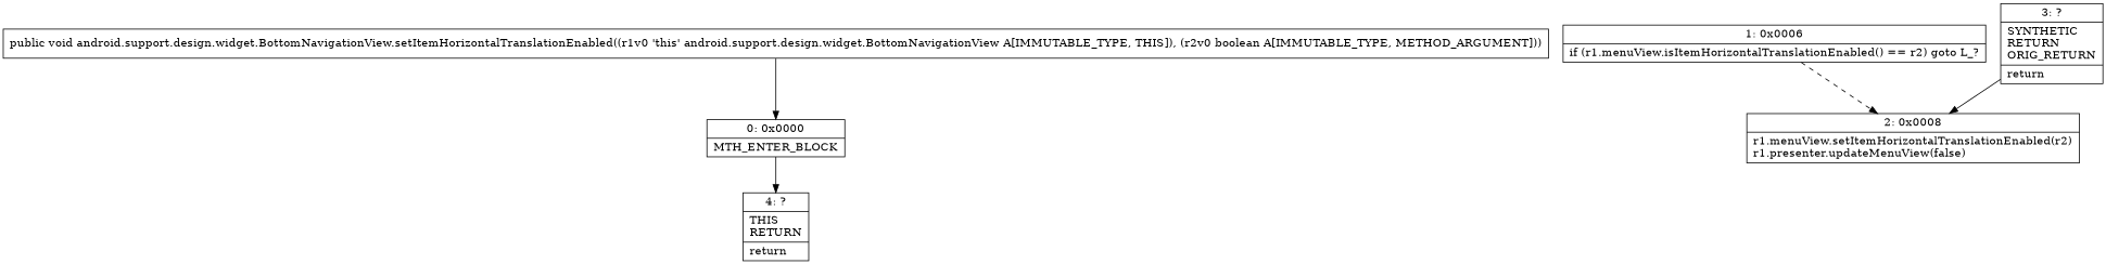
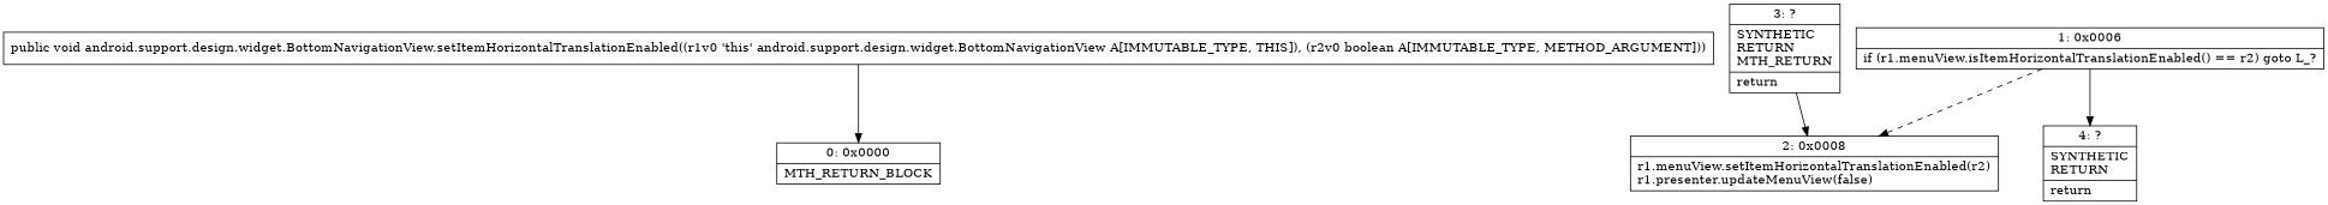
  digraph {
    node [shape=record]
-   n1 [label="{0\:\ 0x0000|MTH_ENTER_BLOCK\l}"]
+   n1 [label="{0\:\ 0x0000|MTH_RETURN_BLOCK\l}"]
    n2 [label="{1\:\ 0x0006|if (r1.menuView.isItemHorizontalTranslationEnabled() == r2) goto L_?\l}"]
    n3 [label="{2\:\ 0x0008|r1.menuView.setItemHorizontalTranslationEnabled(r2)\lr1.presenter.updateMenuView(false)\l}"]
-   n4 [label="{4\:\ ?|THIS\lRETURN\l|return\l}"]
-   n5 [label="{3\:\ ?|SYNTHETIC\lRETURN\lORIG_RETURN\l|return\l}"]
+   n4 [label="{4\:\ ?|SYNTHETIC\lRETURN\l|return\l}"]
+   n5 [label="{3\:\ ?|SYNTHETIC\lRETURN\lMTH_RETURN\l|return\l}"]
    n6 [label="{public void android.support.design.widget.BottomNavigationView.setItemHorizontalTranslationEnabled((r1v0 'this' android.support.design.widget.BottomNavigationView A[IMMUTABLE_TYPE, THIS]), (r2v0 boolean A[IMMUTABLE_TYPE, METHOD_ARGUMENT])) }"]
    n2 -> n3 [style=dashed]
-   n1 -> n4
+   n2 -> n4
    n5 -> n3
    n6 -> n1
  }
